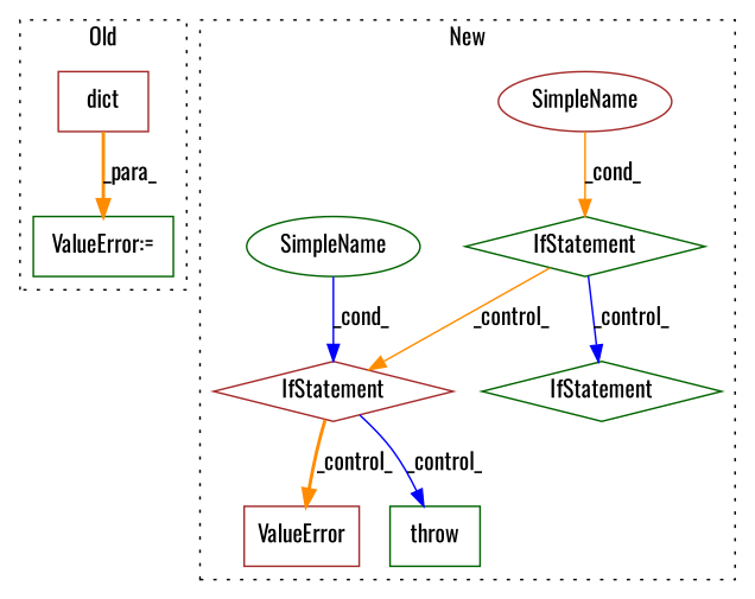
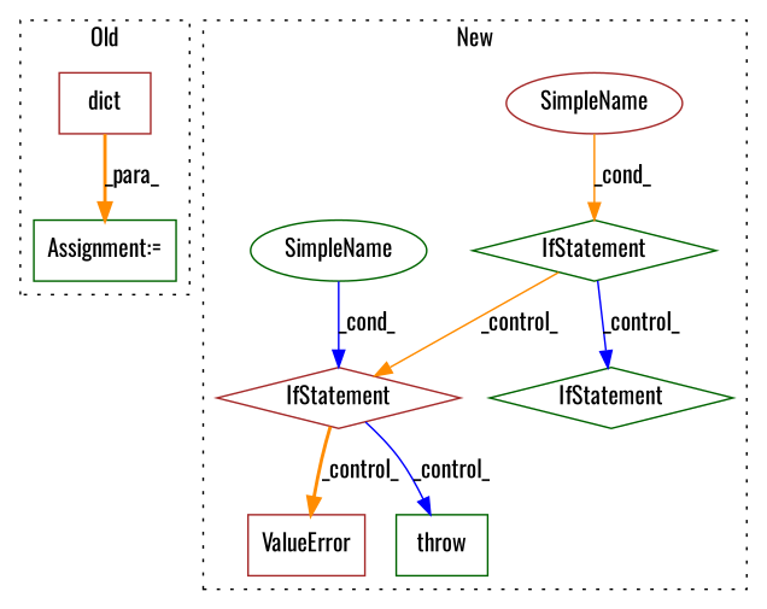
  digraph {
    fontname=Oswald
    node [a=25 color=darkgreen fontname=Oswald shape=box]
    edge [color=darkorange fontname=Oswald style=solid]
    n1 [a=32 color=brown l="5,1" label=dict s="6625,6659"]
-   n2 [a=7 l=1 label="ValueError:=" s=6624]
+   n2 [a=7 l=1 label="Assignment:=" s=6624]
    n3 [a=32 color=brown l="11,1" label=ValueError s="7086,7230"]
    n4 [a=53 l=6 label=throw s=7080]
    n5 [l="8,2" label=IfStatement s="6828,6850" shape=diamond]
    n6 [a=42 color=brown label=SimpleName shape=ellipse]
    n7 [color=brown l="4,2" label=IfStatement s="7022,7038" shape=diamond]
    n8 [a=42 label=SimpleName shape=ellipse]
    n9 [l="4,2" label=IfStatement s="6883,6911" shape=diamond]
    subgraph cluster_1 {
      label=Old
      style=dotted
      n1
      n2
    }
    subgraph cluster_2 {
      label=New
      style=dotted
      n3
      n4
      n5
      n6
      n7
      n8
      n9
    }
    n1 -> n2 [label=_para_ style=bold]
    n5 -> n7 [label=_control_]
    n5 -> n9 [color=blue label=_control_]
    n6 -> n5 [label=_cond_]
    n7 -> n3 [label=_control_ style=bold]
    n7 -> n4 [color=blue label=_control_]
    n8 -> n7 [color=blue label=_cond_]
  }
